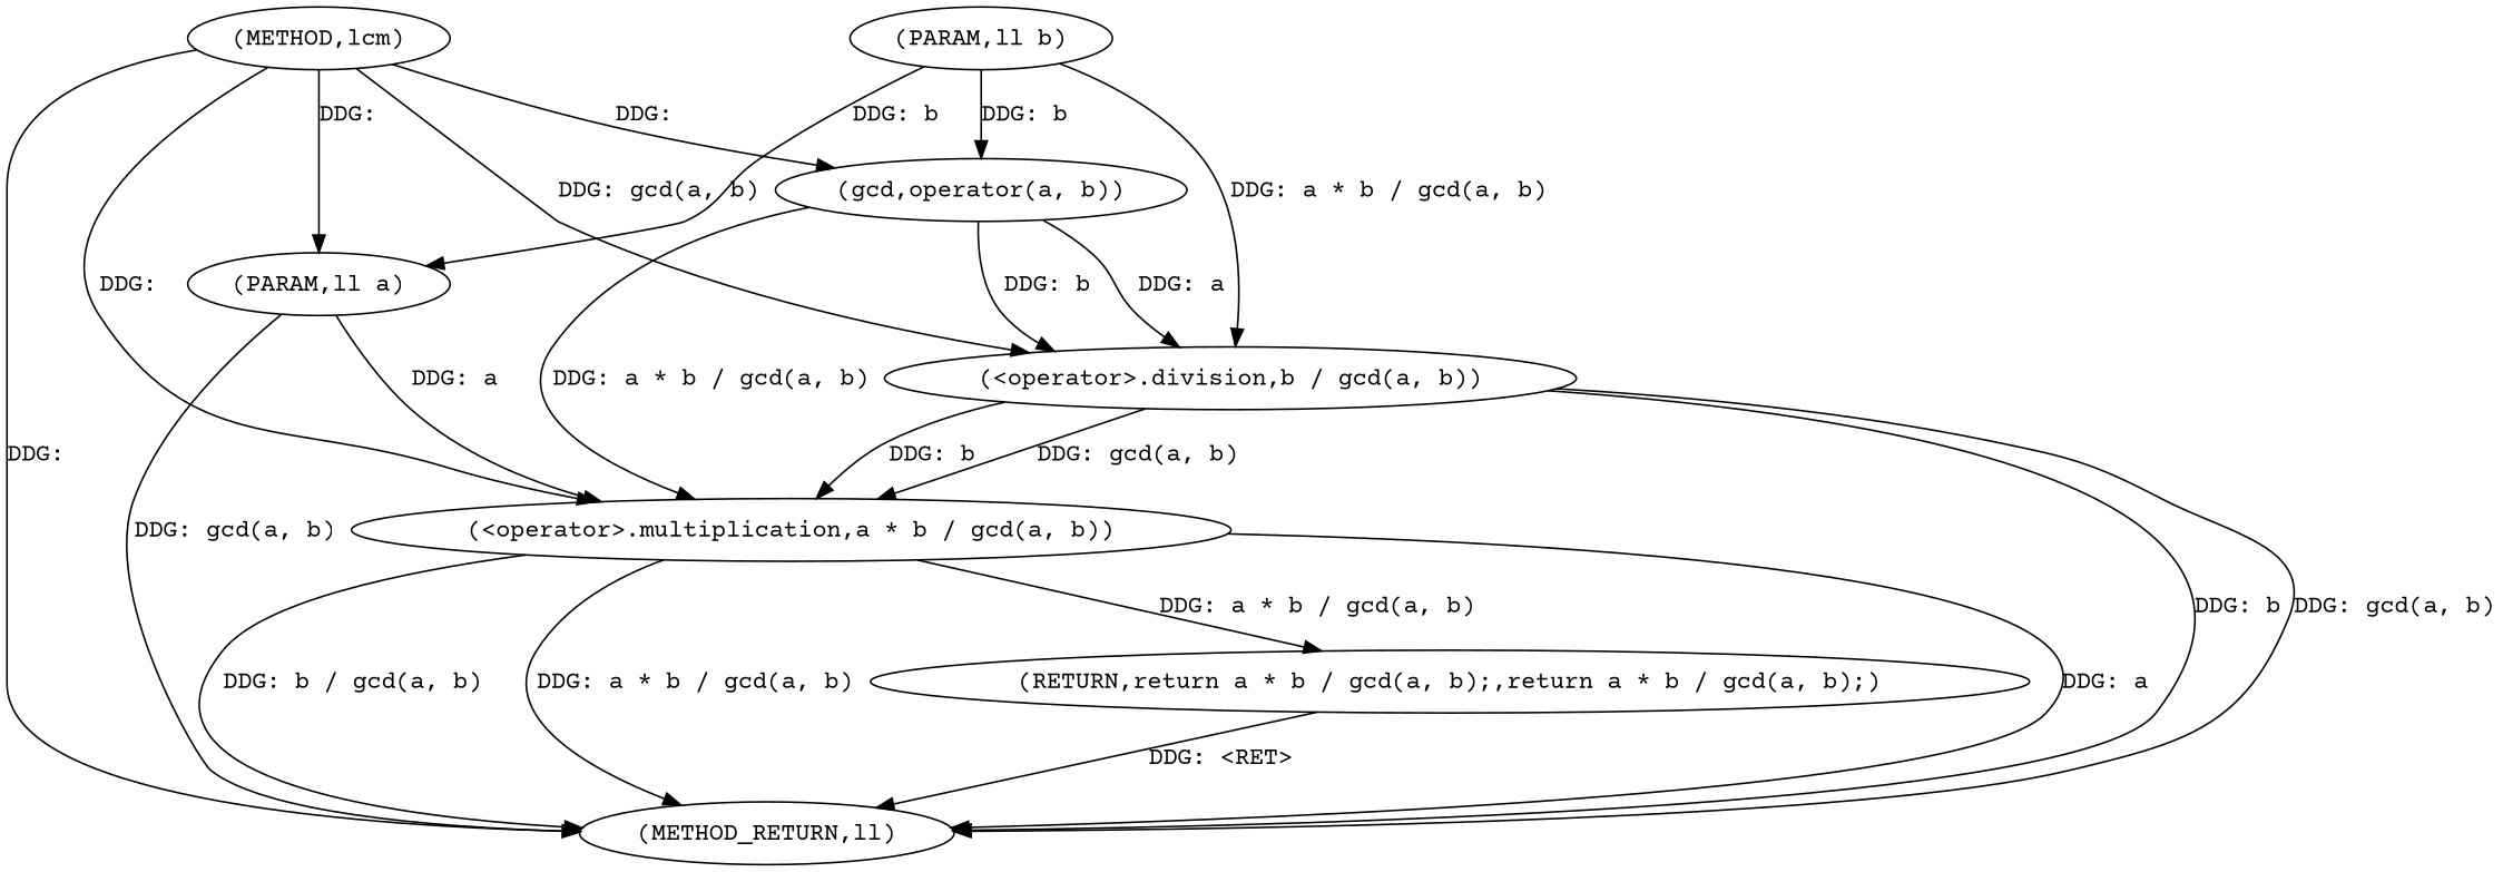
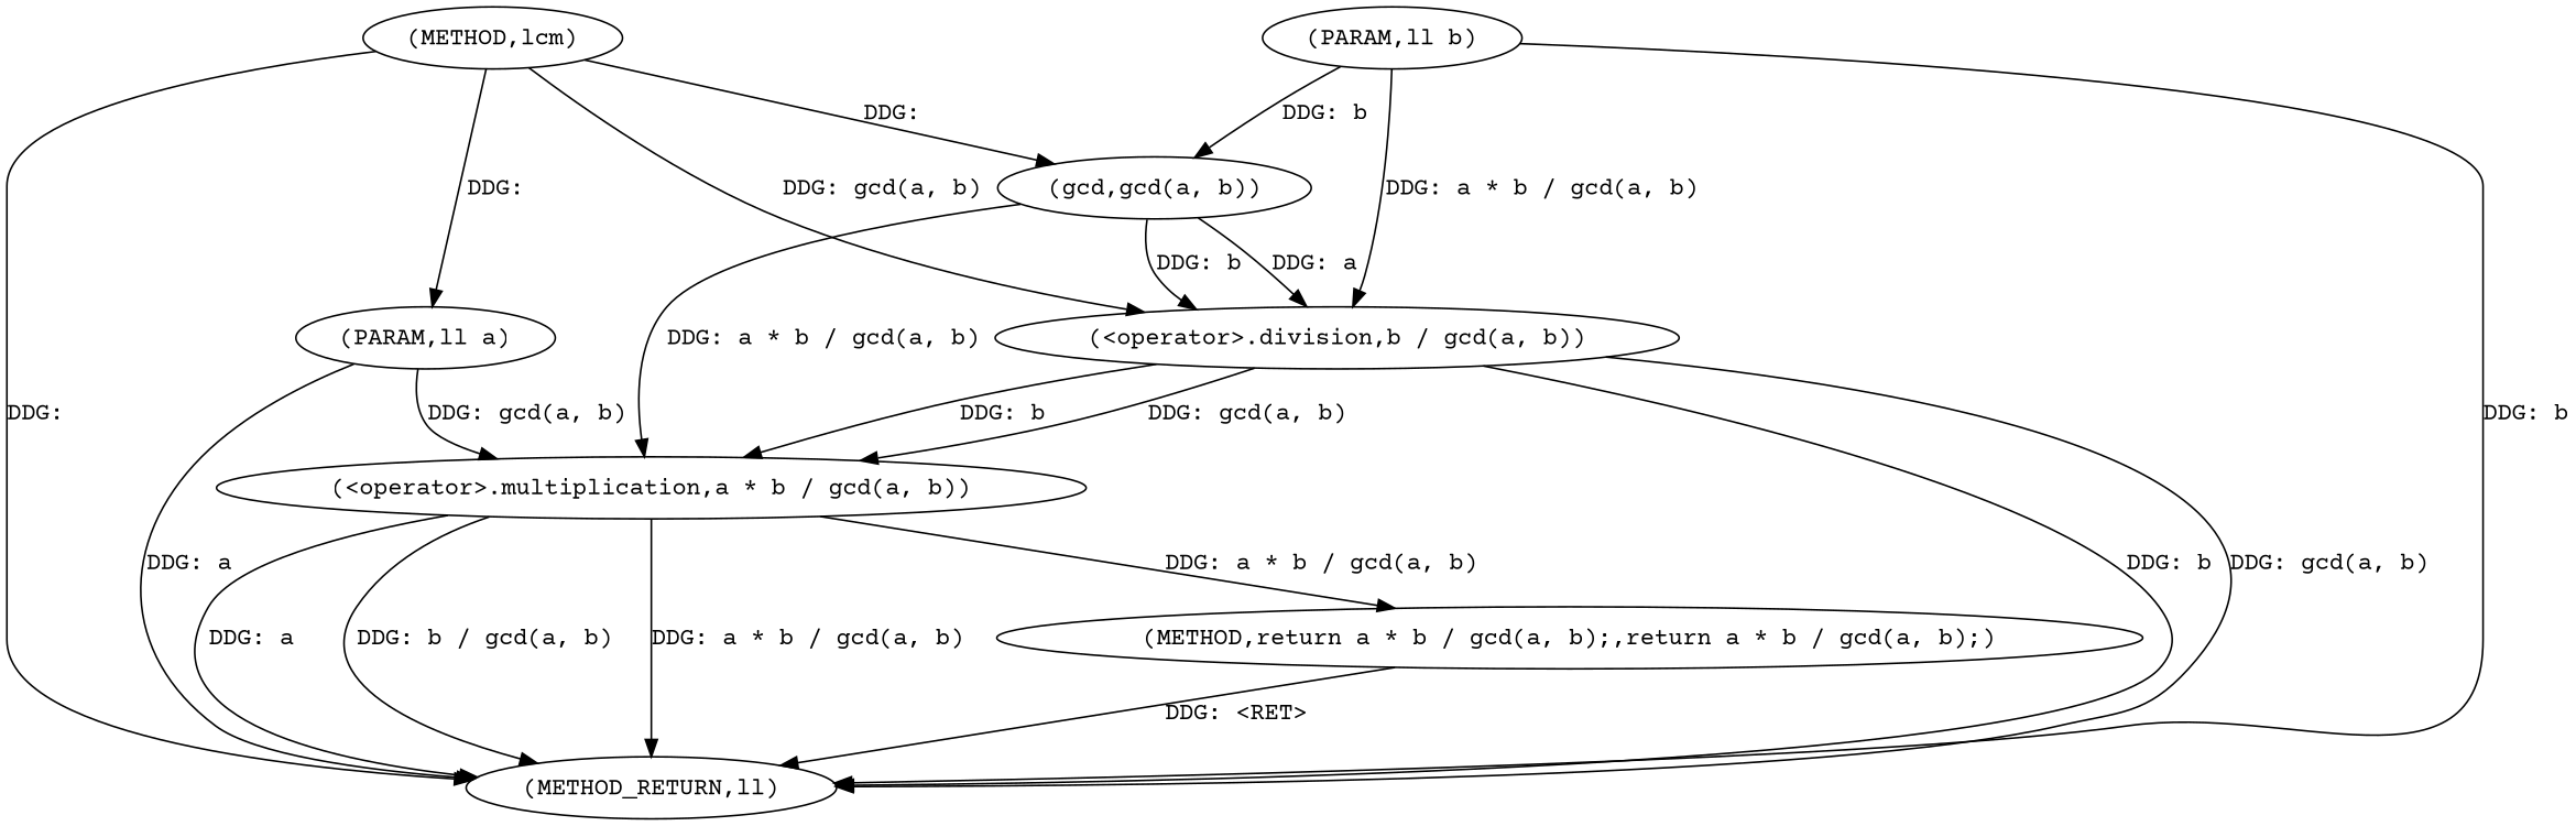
  digraph {
    fontname="Courier Prime"
    node [fontname="Courier Prime"]
    edge [fontname="Courier Prime"]
    n1 [label="(METHOD,lcm)"]
    n2 [label="(PARAM,ll a)"]
    n3 [label="(<operator>.multiplication,a * b / gcd(a, b))"]
    n4 [label="(<operator>.division,b / gcd(a, b))"]
-   n5 [label="(gcd,operator(a, b))"]
+   n5 [label="(gcd,gcd(a, b))"]
    n6 [label="(METHOD_RETURN,ll)"]
    n7 [label="(PARAM,ll b)"]
-   n8 [label="(RETURN,return a * b / gcd(a, b);,return a * b / gcd(a, b);)"]
+   n8 [label="(METHOD,return a * b / gcd(a, b);,return a * b / gcd(a, b);)"]
    n1 -> n2 [label="DDG: "]
-   n1 -> n3 [label="DDG: "]
    n1 -> n4 [label="DDG: gcd(a, b)"]
    n1 -> n5 [label="DDG: "]
    n1 -> n6 [label="DDG: "]
-   n2 -> n3 [label="DDG: a"]
-   n2 -> n6 [label="DDG: gcd(a, b)"]
+   n2 -> n3 [label="DDG: gcd(a, b)"]
+   n2 -> n6 [label="DDG: a"]
    n3 -> n6 [label="DDG: a"]
    n3 -> n6 [label="DDG: b / gcd(a, b)"]
    n3 -> n6 [label="DDG: a * b / gcd(a, b)"]
    n3 -> n8 [label="DDG: a * b / gcd(a, b)"]
    n4 -> n3 [label="DDG: gcd(a, b)"]
    n4 -> n3 [label="DDG: b"]
    n4 -> n6 [label="DDG: b"]
    n4 -> n6 [label="DDG: gcd(a, b)"]
    n5 -> n3 [label="DDG: a * b / gcd(a, b)"]
    n5 -> n4 [label="DDG: b"]
    n5 -> n4 [label="DDG: a"]
    n7 -> n4 [label="DDG: a * b / gcd(a, b)"]
    n7 -> n5 [label="DDG: b"]
-   n7 -> n2 [label="DDG: b"]
+   n7 -> n6 [label="DDG: b"]
    n8 -> n6 [label="DDG: <RET>"]
  }
